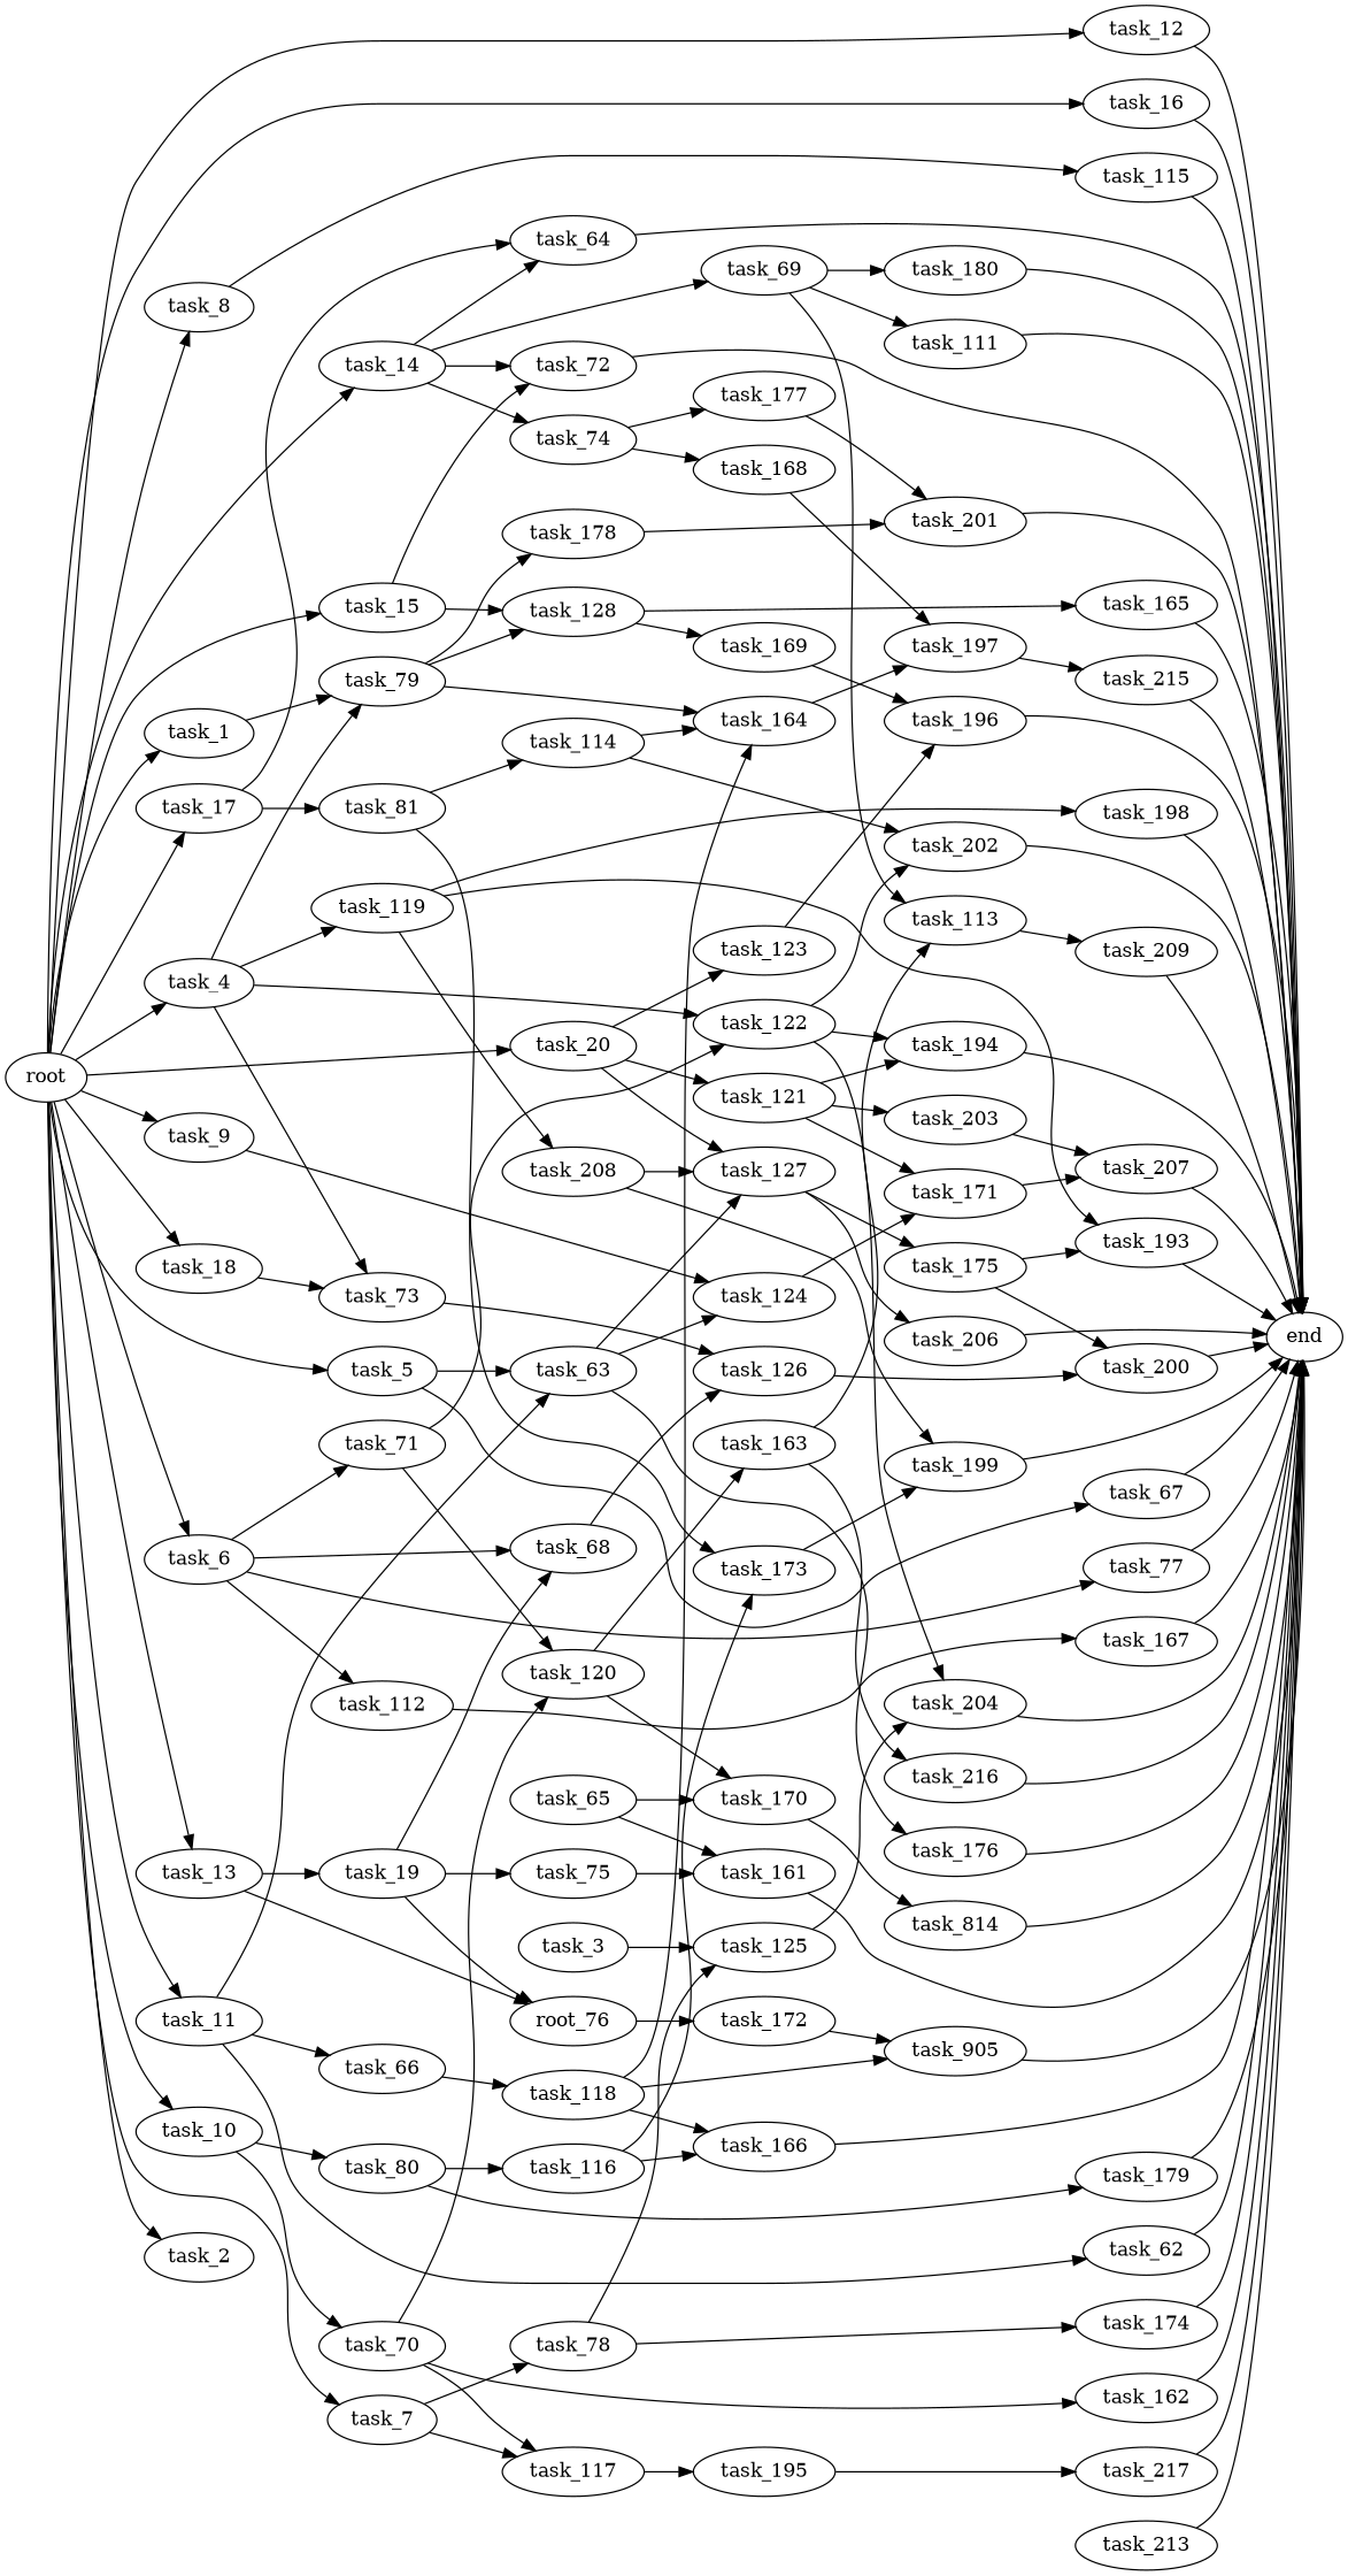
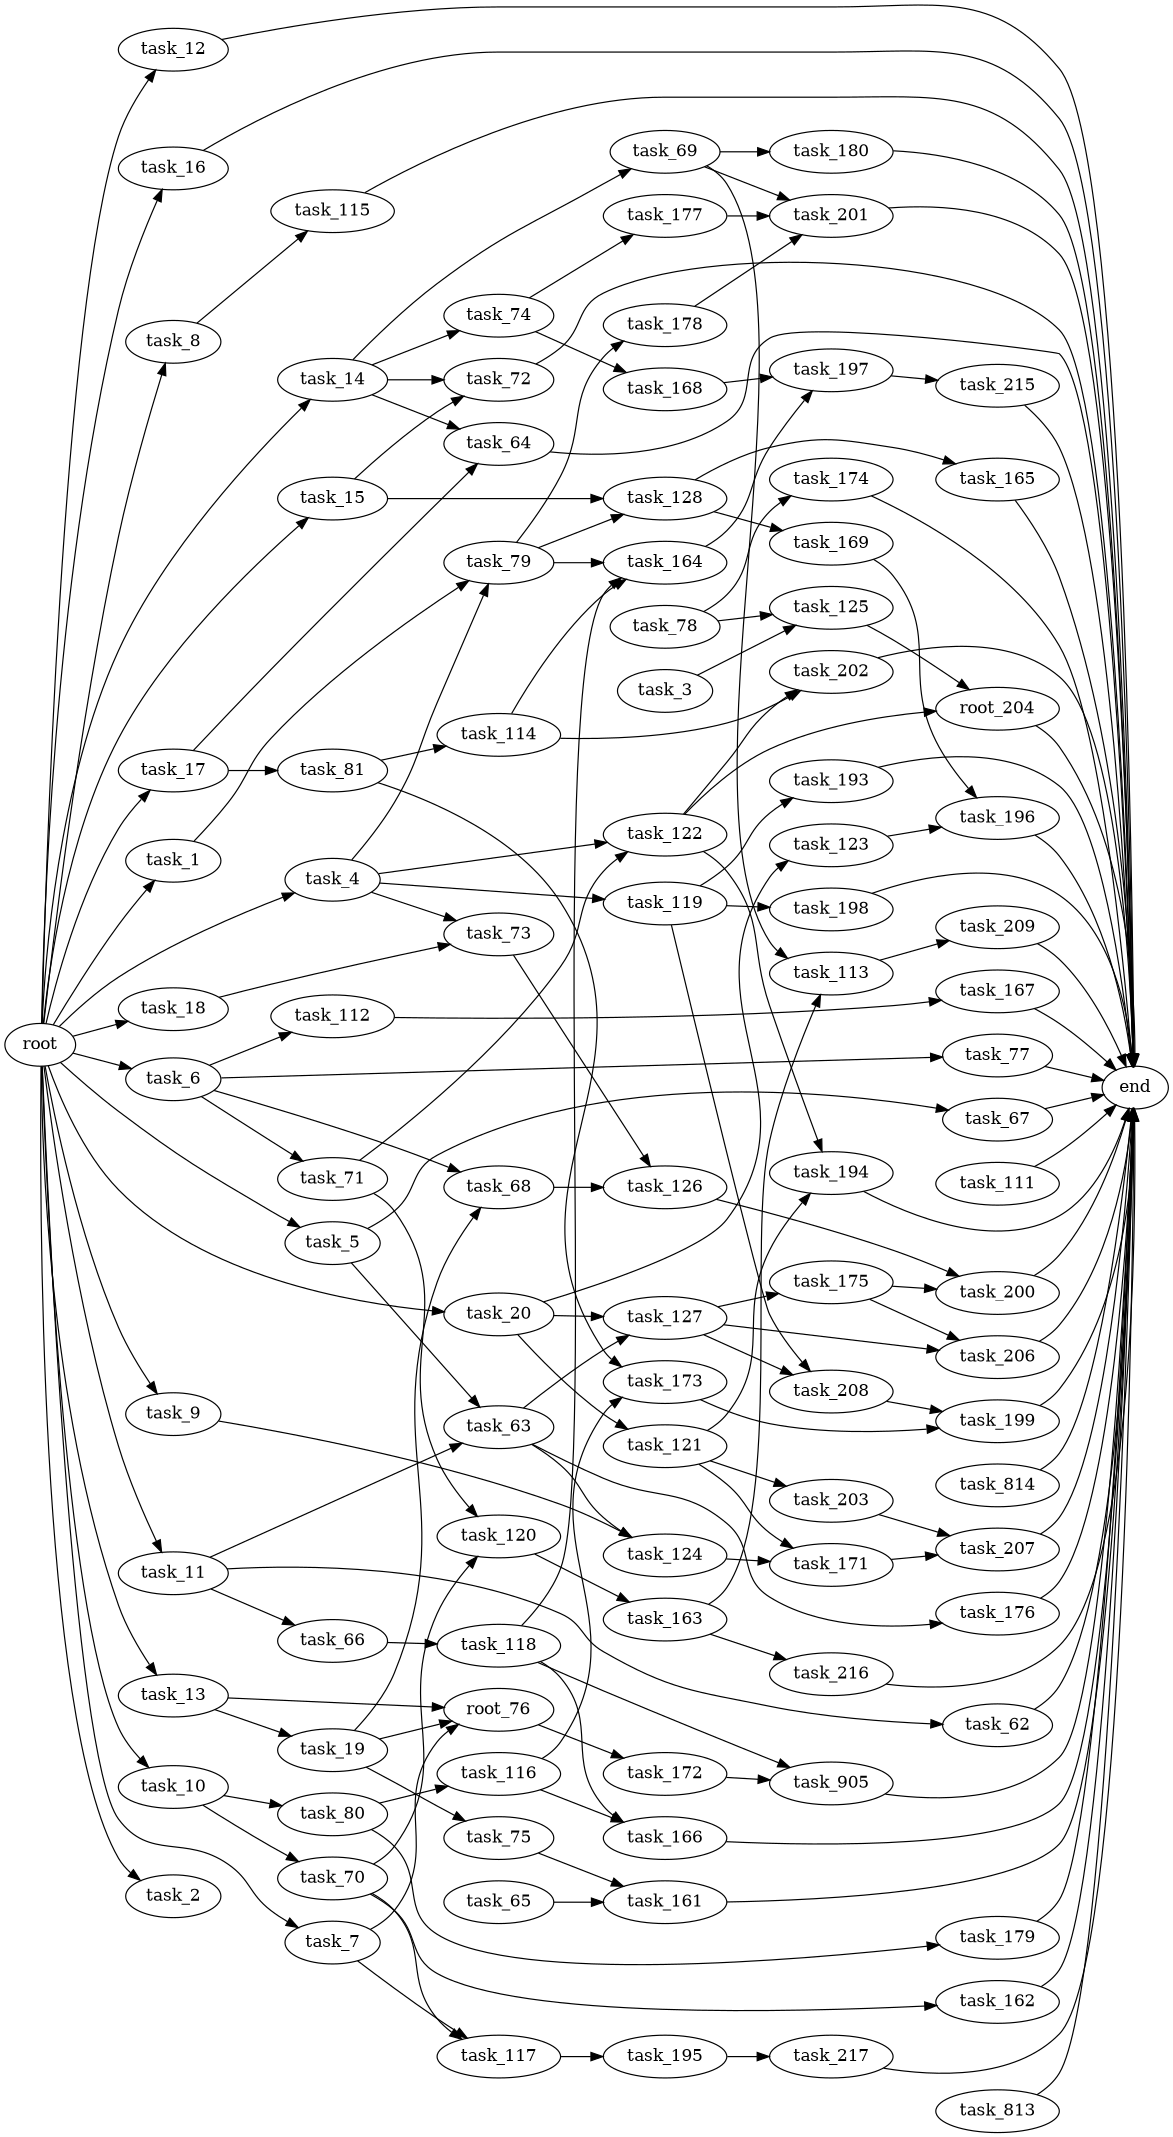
  digraph {
    rankdir=LR
    root
    task_1
    task_2
    task_4
    task_5
    task_6
    task_7
    task_8
    task_9
    task_10
    task_11
    task_12
    task_13
    task_14
    task_15
    task_16
    task_17
    task_18
    task_20
    task_79
    task_3
    task_125
    task_73
    task_119
    task_122
    task_67
    task_63
    task_68
    task_71
    task_77
    task_112
    task_78
    task_117
    task_115
    task_124
    task_70
    task_80
    task_62
    task_66
    end
    task_19
    n42 [label=root_76]
    task_74
    task_64
    task_69
    task_72
    task_128
    task_81
    task_75
    task_121
    task_123
    task_127
    task_178
    task_164
    task_120
    task_162
-   task_204
+   task_204 [label=root_204]
    task_126
    task_193
    task_198
    task_208
    task_202
    task_194
    task_176
    task_168
    task_177
    task_65
    task_161
-   task_170
    task_167
    task_174
    task_195
    task_171
    task_116
    task_179
    task_118
    task_172
    task_111
    task_113
    task_180
    task_165
    task_169
    task_114
    task_173
    task_203
    task_196
    task_206
    task_175
    n89 [label=task_814]
    task_166
    n91 [label=task_905]
    task_200
    task_209
    task_163
    task_197
    task_201
    task_199
    task_216
    task_217
    task_207
    task_215
-   task_213
+   task_213 [label=task_813]
    root -> task_1
    root -> task_2
    root -> task_4
    root -> task_5
    root -> task_6
    root -> task_7
    root -> task_8
    root -> task_9
    root -> task_10
    root -> task_11
    root -> task_12
    root -> task_13
    root -> task_14
    root -> task_15
    root -> task_16
    root -> task_17
    root -> task_18
    root -> task_20
    task_1 -> task_79
    task_4 -> task_79
    task_4 -> task_73
    task_4 -> task_119
    task_4 -> task_122
    task_5 -> task_67
    task_5 -> task_63
    task_6 -> task_68
    task_6 -> task_71
    task_6 -> task_77
    task_6 -> task_112
-   task_7 -> task_78
+   task_7 -> n42
    task_7 -> task_117
    task_8 -> task_115
    task_9 -> task_124
    task_10 -> task_70
    task_10 -> task_80
    task_11 -> task_63
    task_11 -> task_62
    task_11 -> task_66
    task_12 -> end
    task_13 -> task_19
    task_13 -> n42
    task_14 -> task_74
    task_14 -> task_64
    task_14 -> task_69
    task_14 -> task_72
    task_15 -> task_72
    task_15 -> task_128
    task_16 -> end
    task_17 -> task_64
    task_17 -> task_81
    task_18 -> task_73
    task_20 -> task_121
    task_20 -> task_123
    task_20 -> task_127
    task_79 -> task_128
    task_79 -> task_178
    task_79 -> task_164
    task_3 -> task_125
    task_125 -> task_204
    task_73 -> task_126
    task_119 -> task_193
    task_119 -> task_198
    task_119 -> task_208
    task_122 -> task_204
    task_122 -> task_202
    task_122 -> task_194
    task_67 -> end
    task_63 -> task_124
    task_63 -> task_127
    task_63 -> task_176
    task_68 -> task_126
    task_71 -> task_122
    task_71 -> task_120
    task_77 -> end
    task_112 -> task_167
    task_78 -> task_125
    task_78 -> task_174
    task_117 -> task_195
    task_115 -> end
    task_124 -> task_171
    task_70 -> task_117
    task_70 -> task_120
    task_70 -> task_162
    task_80 -> task_116
    task_80 -> task_179
    task_62 -> end
    task_66 -> task_118
    task_19 -> task_68
    task_19 -> n42
    task_19 -> task_75
    n42 -> task_172
    task_74 -> task_168
    task_74 -> task_177
    task_64 -> end
-   task_69 -> task_111
+   task_69 -> task_201
    task_69 -> task_113
    task_69 -> task_180
    task_72 -> end
    task_128 -> task_165
    task_128 -> task_169
    task_81 -> task_114
    task_81 -> task_173
    task_75 -> task_161
    task_121 -> task_194
    task_121 -> task_171
    task_121 -> task_203
    task_123 -> task_196
-   task_208 -> task_127
+   task_127 -> task_208
    task_127 -> task_206
    task_127 -> task_175
    task_178 -> task_201
    task_164 -> task_197
-   task_120 -> task_170
    task_120 -> task_163
    task_162 -> end
    task_204 -> end
    task_126 -> task_200
    task_193 -> end
    task_198 -> end
    task_208 -> task_199
    task_202 -> end
    task_194 -> end
    task_176 -> end
    task_168 -> task_197
    task_177 -> task_201
    task_65 -> task_161
-   task_65 -> task_170
    task_161 -> end
-   task_170 -> n89
    task_167 -> end
    task_174 -> end
    task_195 -> task_217
    task_171 -> task_207
    task_116 -> task_173
    task_116 -> task_166
    task_179 -> end
    task_118 -> task_164
    task_118 -> task_166
    task_118 -> n91
    task_172 -> n91
    task_111 -> end
    task_113 -> task_209
    task_180 -> end
    task_165 -> end
    task_169 -> task_196
    task_114 -> task_164
    task_114 -> task_202
    task_173 -> task_199
    task_203 -> task_207
    task_196 -> end
    task_206 -> end
-   task_175 -> task_193
+   task_175 -> task_206
    task_175 -> task_200
    n89 -> end
    task_166 -> end
    n91 -> end
    task_200 -> end
    task_209 -> end
    task_163 -> task_113
    task_163 -> task_216
    task_197 -> task_215
    task_201 -> end
    task_199 -> end
    task_216 -> end
    task_217 -> end
    task_207 -> end
    task_215 -> end
    task_213 -> end
  }
